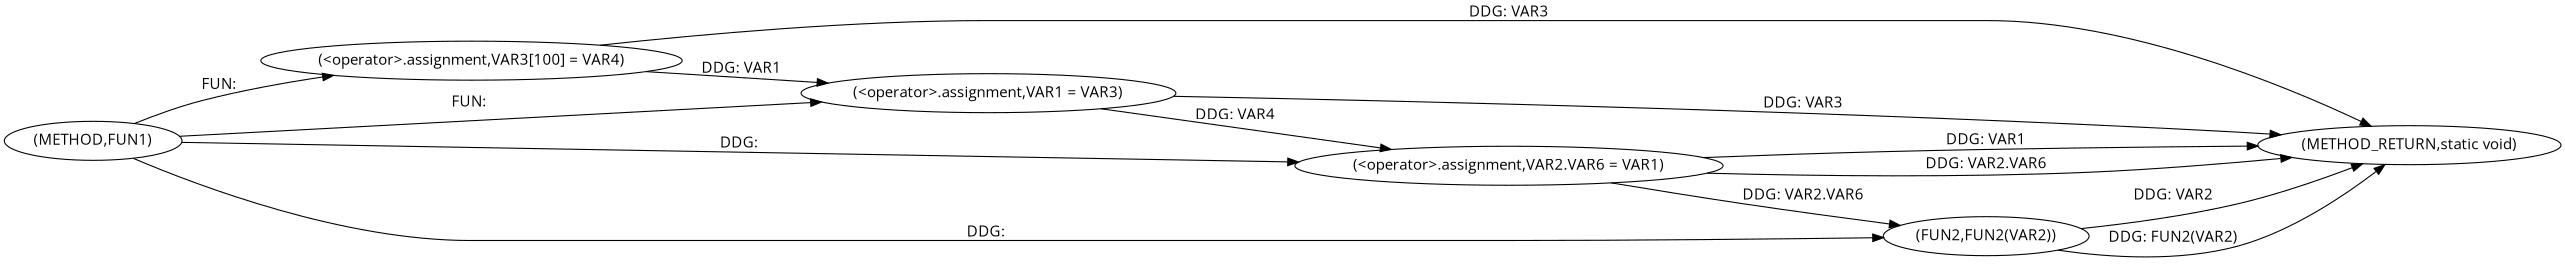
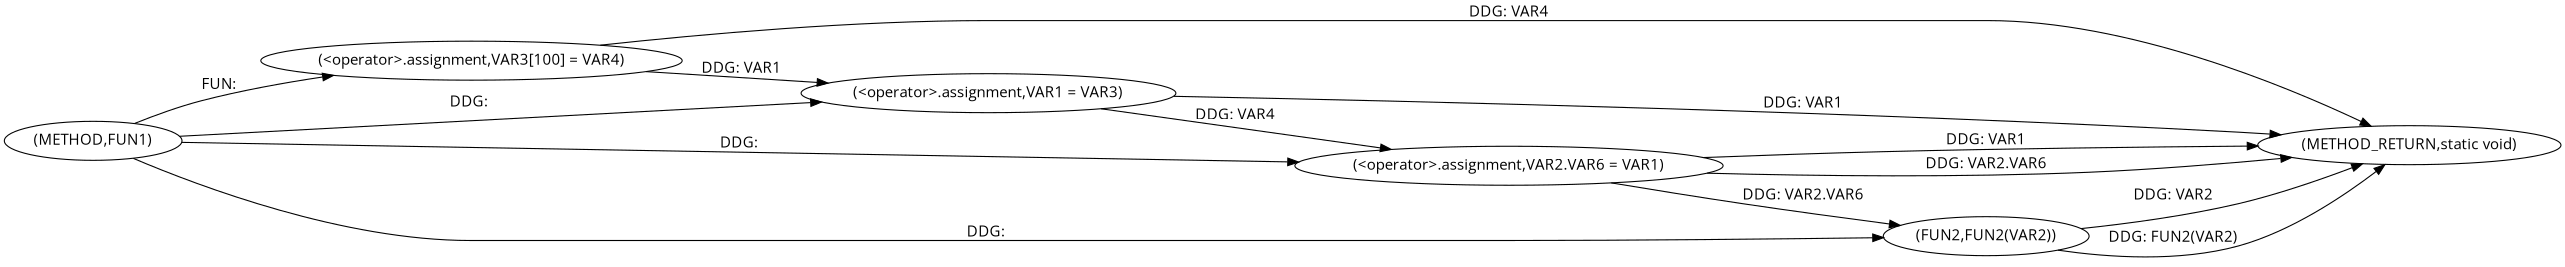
  digraph {
    fontname="Open Sans"
    rankdir=LR
    node [fontname="Open Sans"]
    edge [fontname="Open Sans"]
    n1 [label="(METHOD,FUN1)"]
    n2 [label="(<operator>.assignment,VAR3[100] = VAR4)"]
    n3 [label="(<operator>.assignment,VAR1 = VAR3)"]
    n4 [label="(<operator>.assignment,VAR2.VAR6 = VAR1)"]
    n5 [label="(FUN2,FUN2(VAR2))"]
    n6 [label="(METHOD_RETURN,static void)"]
    n1 -> n2 [label="FUN: "]
-   n1 -> n3 [label="FUN: "]
+   n1 -> n3 [label="DDG: "]
    n1 -> n4 [label="DDG: "]
    n1 -> n5 [label="DDG: "]
    n2 -> n3 [label="DDG: VAR1"]
-   n2 -> n6 [label="DDG: VAR3"]
+   n2 -> n6 [label="DDG: VAR4"]
    n3 -> n4 [label="DDG: VAR4"]
-   n3 -> n6 [label="DDG: VAR3"]
+   n3 -> n6 [label="DDG: VAR1"]
    n4 -> n5 [label="DDG: VAR2.VAR6"]
    n4 -> n6 [label="DDG: VAR1"]
    n4 -> n6 [label="DDG: VAR2.VAR6"]
    n5 -> n6 [label="DDG: VAR2"]
    n5 -> n6 [label="DDG: FUN2(VAR2)"]
  }
